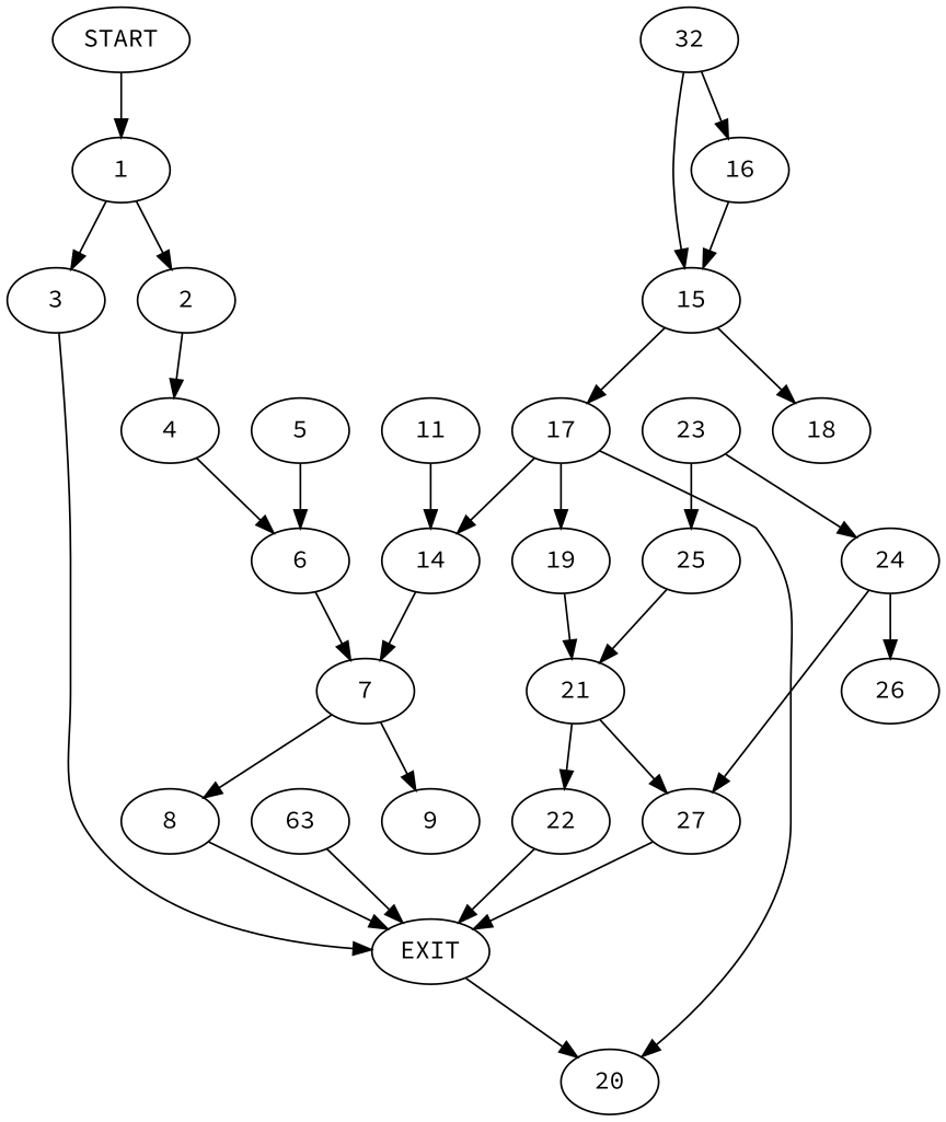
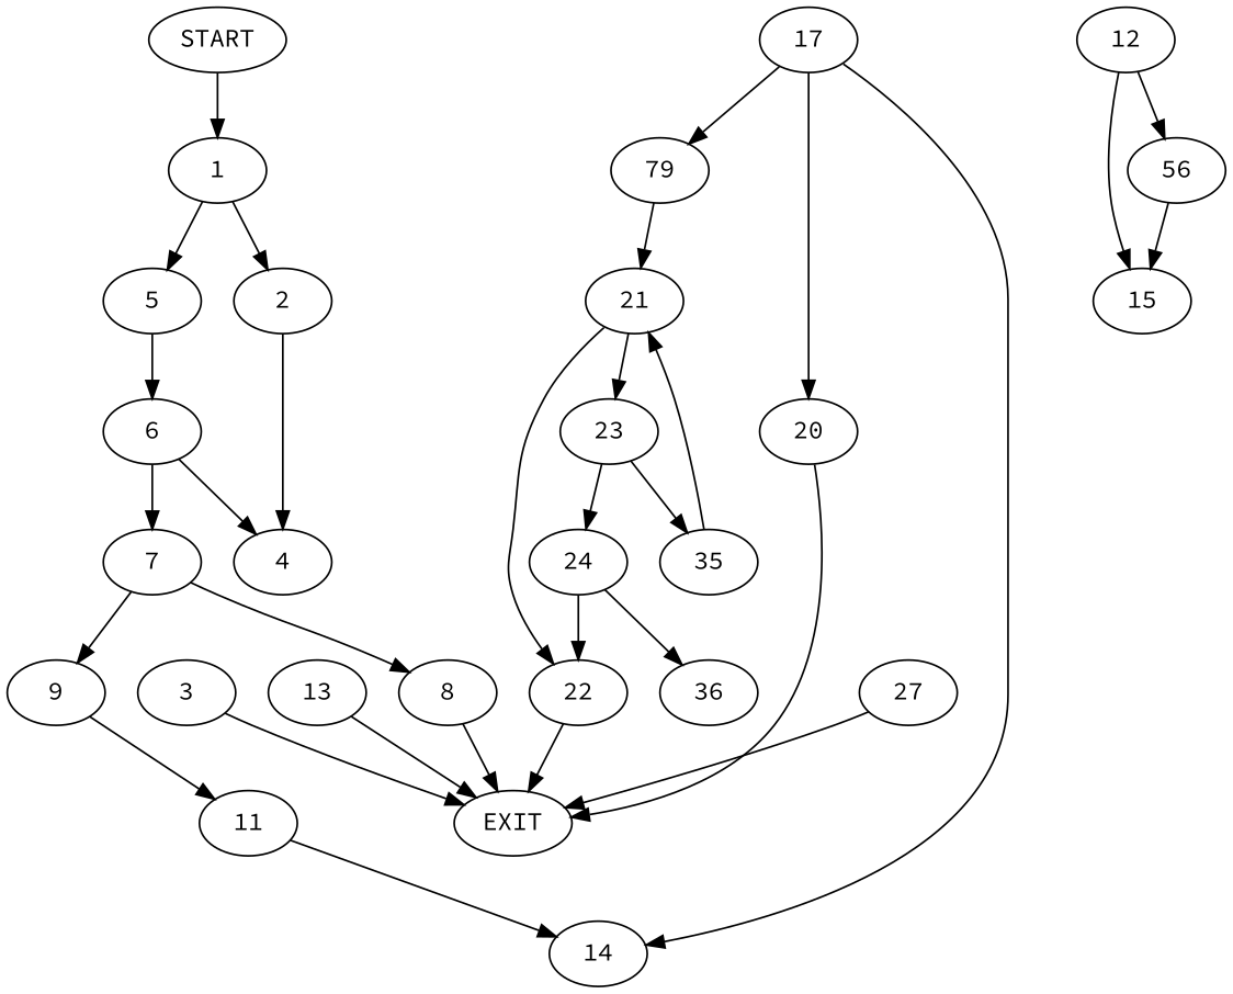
  digraph {
    fontname="Source Code Pro"
    node [fontname="Source Code Pro"]
    edge [fontname="Source Code Pro"]
    n1 [label=START]
    1
    2
    3
    n5 [label=EXIT]
    4
    6
    5
    7
    8
    9
    11
    14
-   12 [label=32]
+   12
    15
-   16
-   13 [label=63]
+   16 [label=56]
+   13
    17
-   18
-   19
+   19 [label=79]
    20
    21
    22
    23
    24
-   25
-   26
+   25 [label=35]
+   26 [label=36]
    27
    n1 -> 1
    1 -> 2
-   1 -> 3
+   1 -> 5
    2 -> 4
    3 -> n5
-   4 -> 6
+   6 -> 4
    6 -> 7
    5 -> 6
    7 -> 8
    7 -> 9
    8 -> n5
+   9 -> 11
    11 -> 14
-   14 -> 7
    12 -> 15
    12 -> 16
-   15 -> 17
-   15 -> 18
    16 -> 15
    13 -> n5
    17 -> 14
    17 -> 19
    17 -> 20
    19 -> 21
-   n5 -> 20
+   20 -> n5
    21 -> 22
-   21 -> 27
+   21 -> 23
    22 -> n5
    23 -> 24
    23 -> 25
    24 -> 26
-   24 -> 27
+   24 -> 22
    25 -> 21
    27 -> n5
  }
